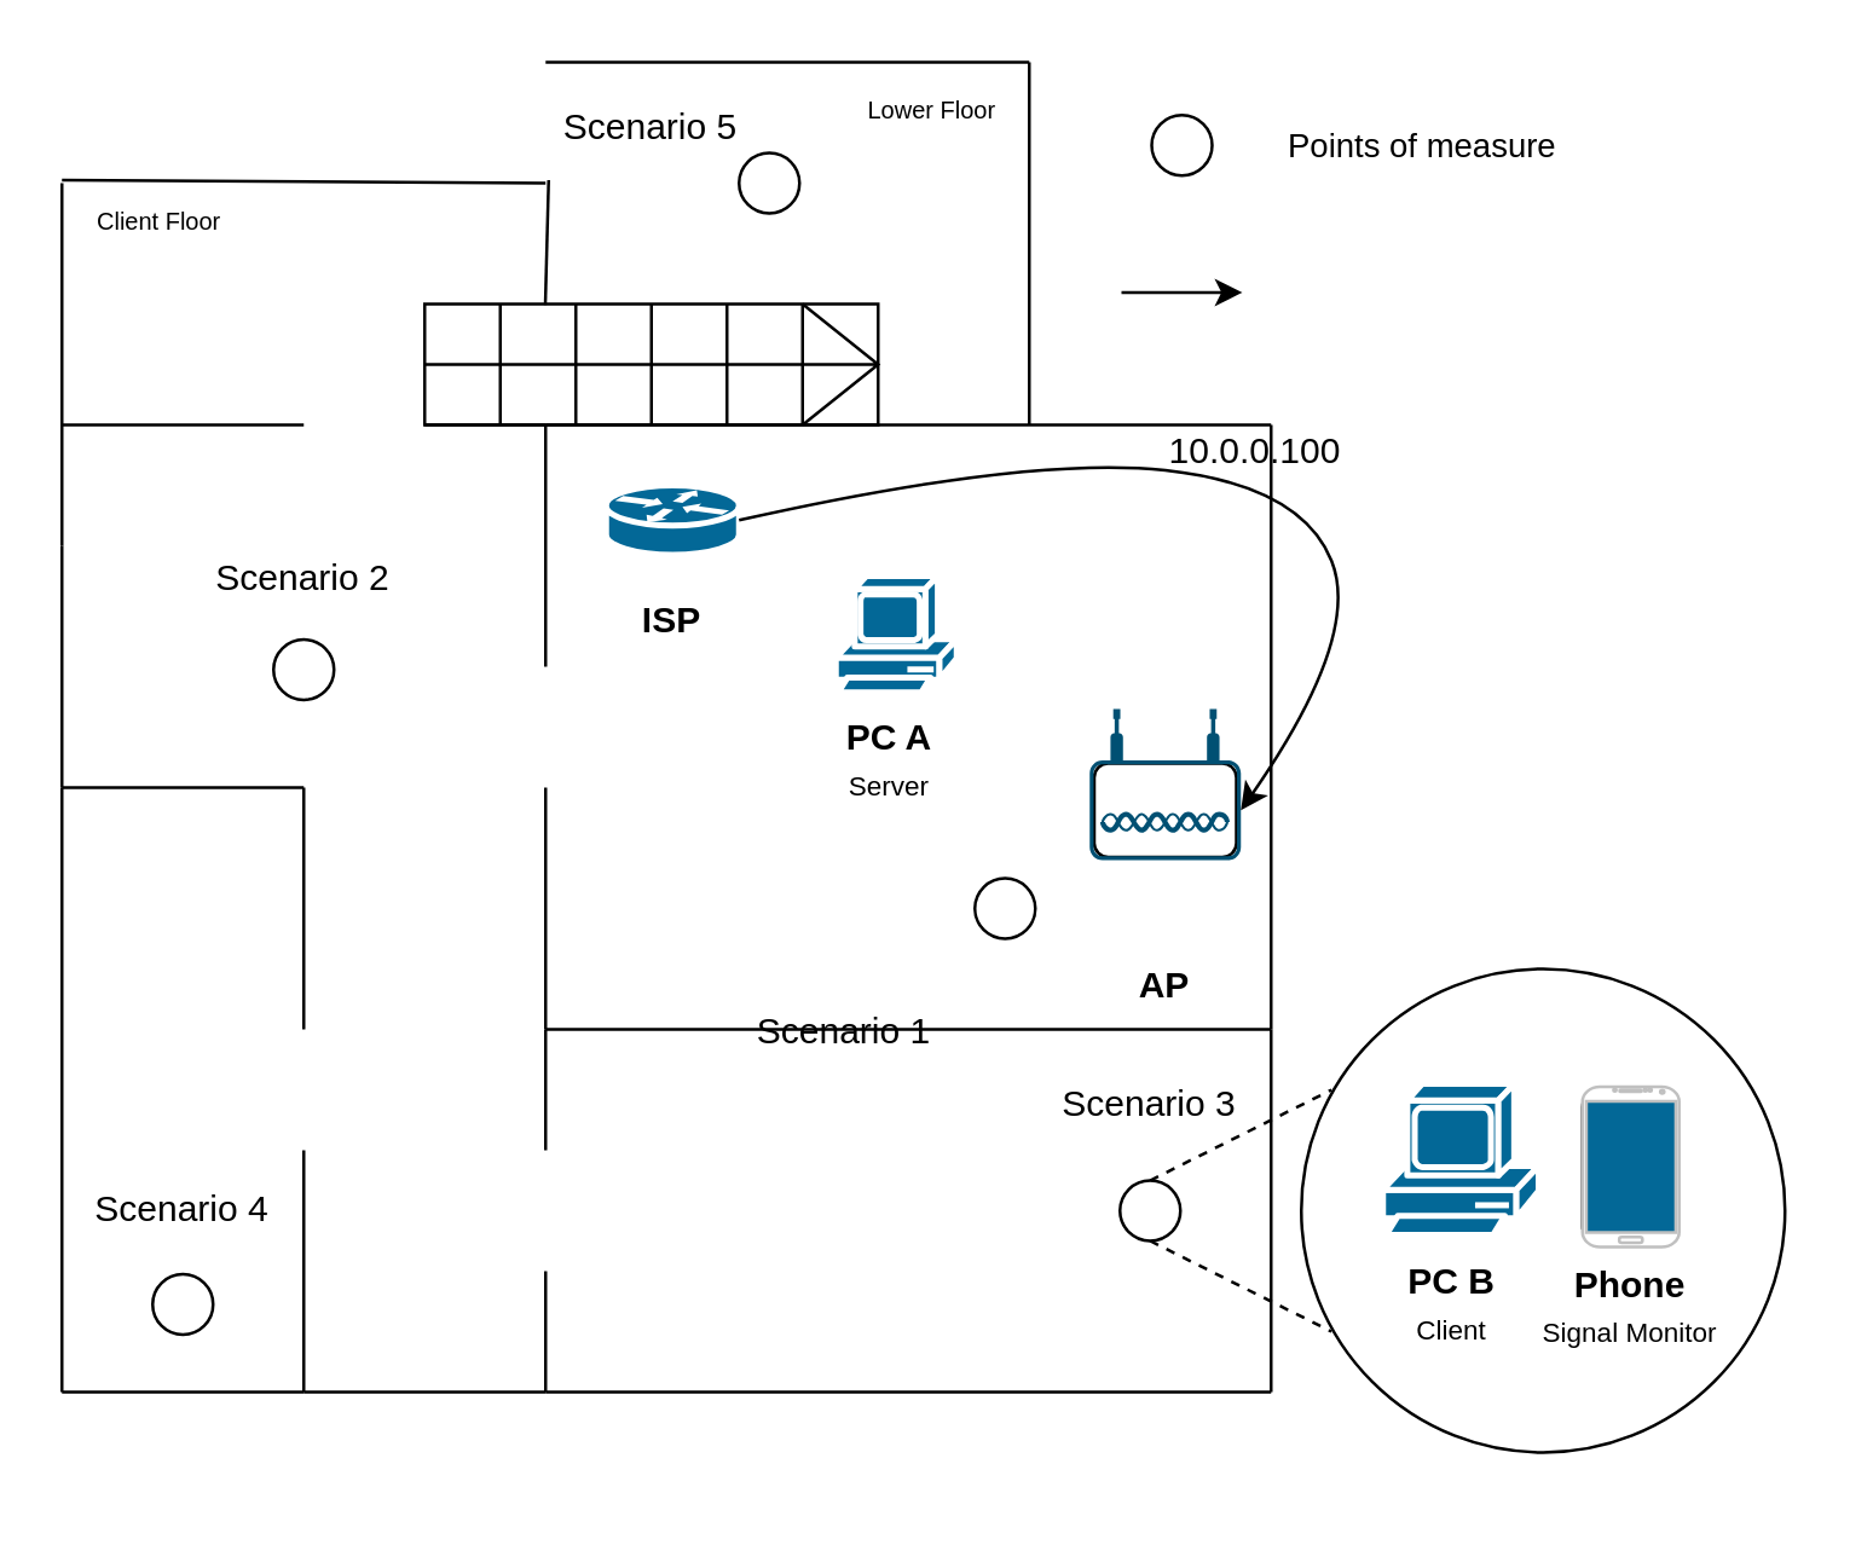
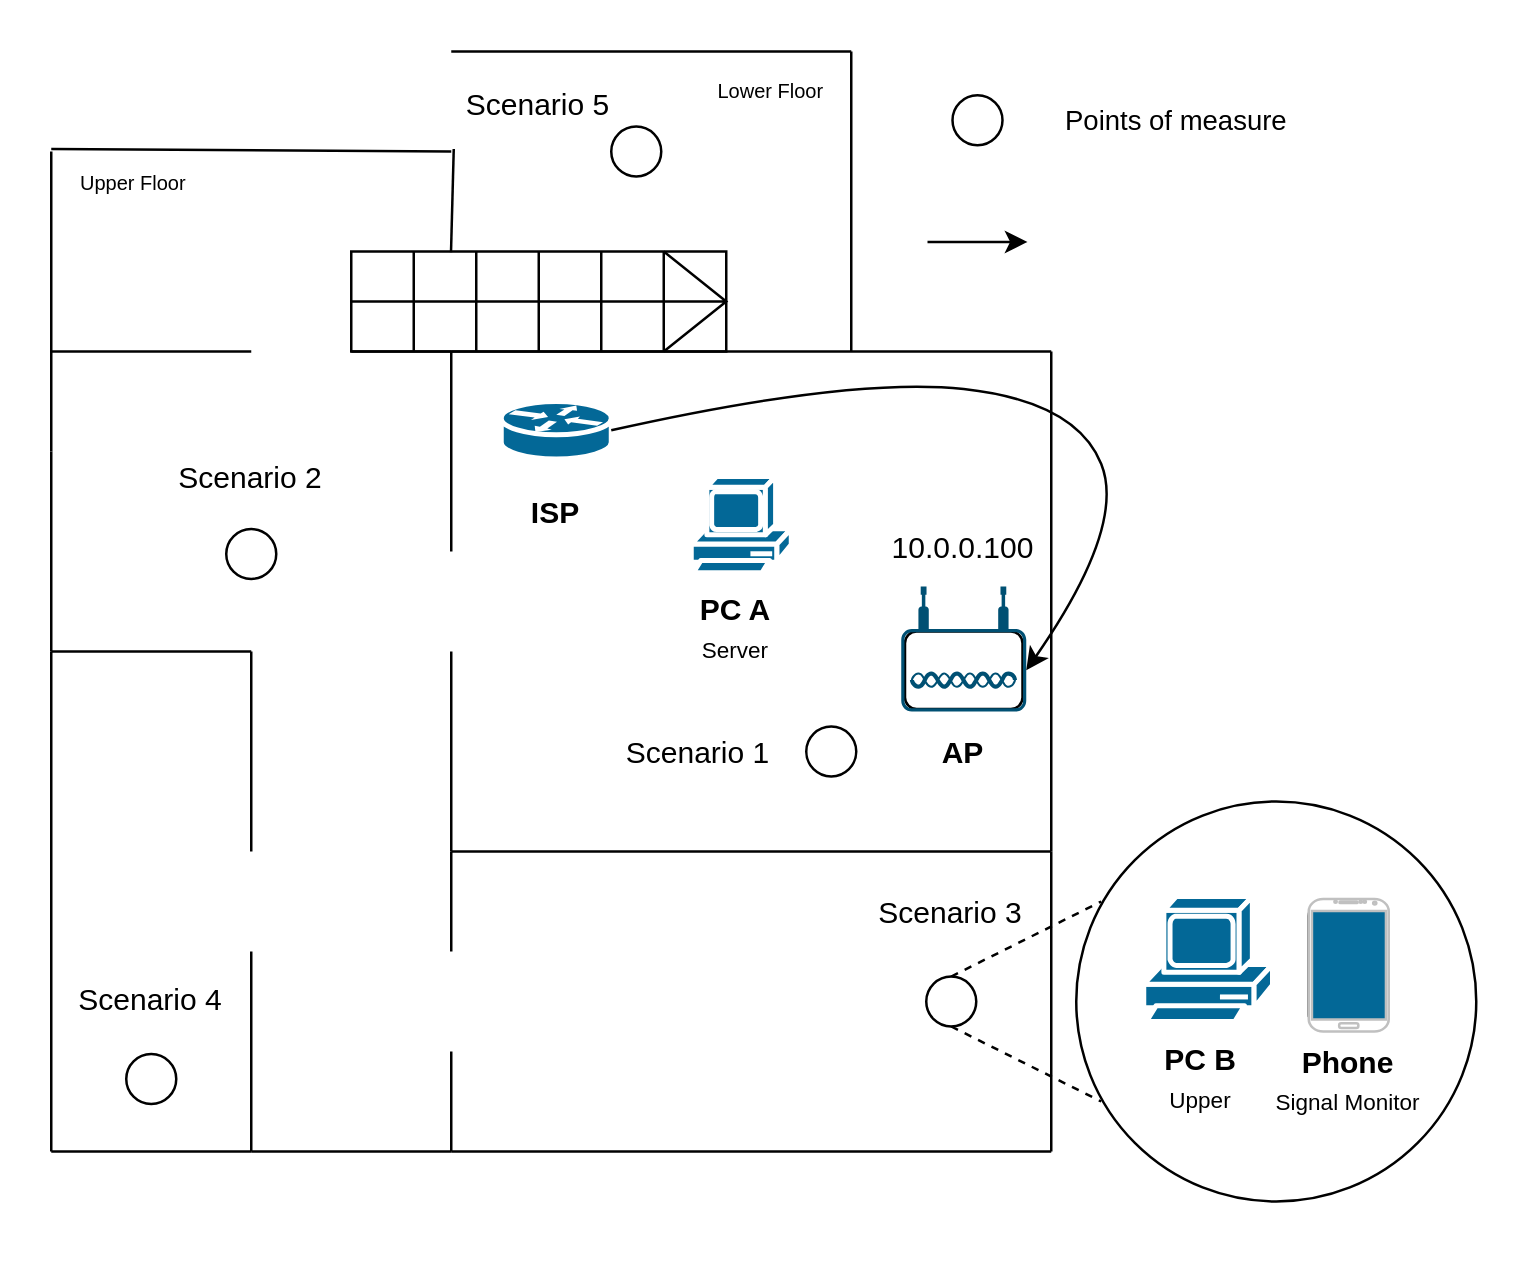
  <mxCell id="0" />
  <mxCell id="1" parent="0" />
  <mxCell id="2" value="" style="group" parent="1" vertex="1" connectable="0"><mxGeometry x="360" y="234" width="50" height="50" as="geometry" /></mxCell>
  <mxCell id="3" value="" style="rounded=1;whiteSpace=wrap;html=1;fillColor=#FFFFFF;" parent="2" vertex="1"><mxGeometry x="1.5" y="18" width="47" height="31" as="geometry" /></mxCell>
  <mxCell id="4" value="" style="points=[[0.03,0.36,0],[0.18,0,0],[0.5,0.34,0],[0.82,0,0],[0.97,0.36,0],[1,0.67,0],[0.975,0.975,0],[0.5,1,0],[0.025,0.975,0],[0,0.67,0]];verticalLabelPosition=bottom;sketch=0;html=1;verticalAlign=top;aspect=fixed;align=center;pointerEvents=1;shape=mxgraph.cisco19.wireless_access_point;fillColor=#005073;strokeColor=none;" parent="2" vertex="1"><mxGeometry width="50" height="50" as="geometry" /></mxCell>
- <mxCell id="5" value="10.0.0.100" style="text;html=1;strokeColor=none;fillColor=none;align=center;verticalAlign=middle;whiteSpace=wrap;rounded=0;" parent="1" vertex="1"><mxGeometry x="385" y="134" width="60" height="30" as="geometry" /></mxCell>
+ <mxCell id="5" value="10.0.0.100" style="text;html=1;strokeColor=none;fillColor=none;align=center;verticalAlign=middle;whiteSpace=wrap;rounded=0;" parent="1" vertex="1"><mxGeometry x="355" y="204" width="60" height="30" as="geometry" /></mxCell>
  <mxCell id="6" value="" style="shape=mxgraph.cisco.routers.router;html=1;pointerEvents=1;dashed=0;fillColor=#036897;strokeColor=#ffffff;strokeWidth=2;verticalLabelPosition=bottom;verticalAlign=top;align=center;outlineConnect=0;" parent="1" vertex="1"><mxGeometry x="200" y="160" width="44" height="23" as="geometry" /></mxCell>
  <mxCell id="7" value="&lt;b&gt;ISP&lt;/b&gt;" style="text;html=1;strokeColor=none;fillColor=none;align=center;verticalAlign=middle;whiteSpace=wrap;rounded=0;" parent="1" vertex="1"><mxGeometry x="192" y="190" width="60" height="30" as="geometry" /></mxCell>
  <mxCell id="8" value="" style="shape=mxgraph.cisco.computers_and_peripherals.pc;html=1;pointerEvents=1;dashed=0;fillColor=#036897;strokeColor=#ffffff;strokeWidth=2;verticalLabelPosition=bottom;verticalAlign=top;align=center;outlineConnect=0;" parent="1" vertex="1"><mxGeometry x="276" y="190" width="40" height="40" as="geometry" /></mxCell>
  <mxCell id="9" value="" style="ellipse;whiteSpace=wrap;html=1;aspect=fixed;fillColor=#FFFFFF;" parent="1" vertex="1"><mxGeometry x="244" y="50" width="20" height="20" as="geometry" /></mxCell>
- <mxCell id="10" value="Scenario 1" style="text;html=1;strokeColor=none;fillColor=none;align=center;verticalAlign=middle;whiteSpace=wrap;rounded=0;" parent="1" vertex="1"><mxGeometry x="244" y="326" width="70" height="30" as="geometry" /></mxCell>
+ <mxCell id="10" value="Scenario 1" style="text;html=1;strokeColor=none;fillColor=none;align=center;verticalAlign=middle;whiteSpace=wrap;rounded=0;" parent="1" vertex="1"><mxGeometry x="244" y="286" width="70" height="30" as="geometry" /></mxCell>
  <mxCell id="11" value="" style="ellipse;whiteSpace=wrap;html=1;aspect=fixed;fillColor=#FFFFFF;" parent="1" vertex="1"><mxGeometry x="380.5" y="37.5" width="20" height="20" as="geometry" /></mxCell>
  <mxCell id="12" value="" style="endArrow=classic;html=1;rounded=0;fontSize=8;" parent="1" edge="1"><mxGeometry width="50" height="50" relative="1" as="geometry"><mxPoint x="370.5" y="96.17" as="sourcePoint" /><mxPoint x="410.5" y="96.17" as="targetPoint" /></mxGeometry></mxCell>
  <mxCell id="13" value="&lt;div style=&quot;&quot;&gt;&lt;span style=&quot;background-color: initial;&quot;&gt;&lt;font style=&quot;font-size: 11px;&quot;&gt;Points of measure&lt;/font&gt;&lt;/span&gt;&lt;/div&gt;" style="text;html=1;strokeColor=none;fillColor=none;align=left;verticalAlign=middle;whiteSpace=wrap;rounded=0;" parent="1" vertex="1"><mxGeometry x="423.5" y="32.5" width="147" height="30" as="geometry" /></mxCell>
  <mxCell id="14" value="" style="endArrow=none;html=1;rounded=0;" parent="1" edge="1"><mxGeometry width="50" height="50" relative="1" as="geometry"><mxPoint x="180" y="140" as="sourcePoint" /><mxPoint x="420" y="140" as="targetPoint" /></mxGeometry></mxCell>
  <mxCell id="15" value="" style="endArrow=none;html=1;rounded=0;" parent="1" edge="1"><mxGeometry x="0.25" y="-140" width="50" height="50" relative="1" as="geometry"><mxPoint x="420" y="340" as="sourcePoint" /><mxPoint x="420" y="140" as="targetPoint" /><mxPoint as="offset" /></mxGeometry></mxCell>
  <mxCell id="16" value="" style="endArrow=none;html=1;rounded=0;" parent="1" edge="1"><mxGeometry width="50" height="50" relative="1" as="geometry"><mxPoint x="180" y="340" as="sourcePoint" /><mxPoint x="420" y="340" as="targetPoint" /></mxGeometry></mxCell>
  <mxCell id="17" value="" style="endArrow=none;html=1;rounded=0;" parent="1" edge="1"><mxGeometry width="50" height="50" relative="1" as="geometry"><mxPoint x="180" y="220" as="sourcePoint" /><mxPoint x="180" y="140" as="targetPoint" /></mxGeometry></mxCell>
  <mxCell id="18" value="" style="endArrow=none;html=1;rounded=0;" parent="1" edge="1"><mxGeometry width="50" height="50" relative="1" as="geometry"><mxPoint x="180" y="340" as="sourcePoint" /><mxPoint x="180" y="260" as="targetPoint" /></mxGeometry></mxCell>
- <mxCell id="19" value="&lt;b&gt;AP&lt;/b&gt;" style="text;html=1;strokeColor=none;fillColor=none;align=center;verticalAlign=middle;whiteSpace=wrap;rounded=0;" parent="1" vertex="1"><mxGeometry x="355" y="311" width="60" height="30" as="geometry" /></mxCell>
+ <mxCell id="19" value="&lt;b&gt;AP&lt;/b&gt;" style="text;html=1;strokeColor=none;fillColor=none;align=center;verticalAlign=middle;whiteSpace=wrap;rounded=0;" parent="1" vertex="1"><mxGeometry x="355" y="286" width="60" height="30" as="geometry" /></mxCell>
  <mxCell id="20" value="" style="endArrow=none;html=1;rounded=0;" parent="1" edge="1"><mxGeometry width="50" height="50" relative="1" as="geometry"><mxPoint x="420" y="460" as="sourcePoint" /><mxPoint x="420" y="340" as="targetPoint" /></mxGeometry></mxCell>
  <mxCell id="21" value="" style="endArrow=none;html=1;rounded=0;" parent="1" edge="1"><mxGeometry width="50" height="50" relative="1" as="geometry"><mxPoint x="180" y="460" as="sourcePoint" /><mxPoint x="420" y="460" as="targetPoint" /></mxGeometry></mxCell>
  <mxCell id="22" value="" style="endArrow=none;html=1;rounded=0;" parent="1" edge="1"><mxGeometry width="50" height="50" relative="1" as="geometry"><mxPoint x="180" y="460" as="sourcePoint" /><mxPoint x="180" y="420" as="targetPoint" /></mxGeometry></mxCell>
  <mxCell id="23" value="" style="endArrow=none;html=1;rounded=0;" parent="1" edge="1"><mxGeometry width="50" height="50" relative="1" as="geometry"><mxPoint x="180" y="380" as="sourcePoint" /><mxPoint x="180" y="340" as="targetPoint" /></mxGeometry></mxCell>
  <mxCell id="24" value="" style="endArrow=none;html=1;rounded=0;" parent="1" edge="1"><mxGeometry width="50" height="50" relative="1" as="geometry"><mxPoint x="100" y="340" as="sourcePoint" /><mxPoint x="100" y="260" as="targetPoint" /></mxGeometry></mxCell>
  <mxCell id="25" value="" style="endArrow=none;html=1;rounded=0;" parent="1" edge="1"><mxGeometry width="50" height="50" relative="1" as="geometry"><mxPoint x="140" y="140" as="sourcePoint" /><mxPoint x="180" y="140" as="targetPoint" /></mxGeometry></mxCell>
  <mxCell id="26" value="" style="endArrow=none;html=1;rounded=0;" parent="1" edge="1"><mxGeometry width="50" height="50" relative="1" as="geometry"><mxPoint x="20" y="260" as="sourcePoint" /><mxPoint x="100" y="260" as="targetPoint" /></mxGeometry></mxCell>
  <mxCell id="27" value="" style="endArrow=none;html=1;rounded=0;" parent="1" edge="1"><mxGeometry width="50" height="50" relative="1" as="geometry"><mxPoint x="20" y="460" as="sourcePoint" /><mxPoint x="20" y="260" as="targetPoint" /></mxGeometry></mxCell>
  <mxCell id="28" value="" style="endArrow=none;html=1;rounded=0;" parent="1" edge="1"><mxGeometry width="50" height="50" relative="1" as="geometry"><mxPoint x="20" y="460" as="sourcePoint" /><mxPoint x="100" y="460" as="targetPoint" /></mxGeometry></mxCell>
  <mxCell id="29" value="" style="endArrow=none;html=1;rounded=0;" parent="1" edge="1"><mxGeometry width="50" height="50" relative="1" as="geometry"><mxPoint x="100" y="460" as="sourcePoint" /><mxPoint x="100" y="380" as="targetPoint" /></mxGeometry></mxCell>
  <mxCell id="30" value="" style="endArrow=none;html=1;rounded=0;" parent="1" edge="1"><mxGeometry width="50" height="50" relative="1" as="geometry"><mxPoint x="100" y="460" as="sourcePoint" /><mxPoint x="180" y="460" as="targetPoint" /></mxGeometry></mxCell>
  <mxCell id="31" value="" style="verticalLabelPosition=bottom;html=1;verticalAlign=top;align=center;shape=mxgraph.floorplan.stairs;fillColor=none;" parent="1" vertex="1"><mxGeometry x="140" y="100" width="150" height="40" as="geometry" /></mxCell>
  <mxCell id="32" value="" style="shape=image;html=1;verticalAlign=top;verticalLabelPosition=bottom;labelBackgroundColor=#ffffff;imageAspect=0;aspect=fixed;image=https://cdn4.iconfinder.com/data/icons/aiga-symbol-signs/612/aiga_stairs_up_bg-128.png;rotation=-180;flipH=1;" parent="1" vertex="1"><mxGeometry x="139" y="59" width="42" height="41" as="geometry" /></mxCell>
  <mxCell id="33" value="" style="endArrow=none;html=1;rounded=0;" parent="1" edge="1"><mxGeometry width="50" height="50" relative="1" as="geometry"><mxPoint x="340" y="140" as="sourcePoint" /><mxPoint x="340" y="20" as="targetPoint" /></mxGeometry></mxCell>
  <mxCell id="34" value="" style="endArrow=none;html=1;rounded=0;" parent="1" edge="1"><mxGeometry width="50" height="50" relative="1" as="geometry"><mxPoint x="180" y="20" as="sourcePoint" /><mxPoint x="340" y="20" as="targetPoint" /></mxGeometry></mxCell>
  <mxCell id="35" value="" style="endArrow=none;html=1;rounded=0;" parent="1" edge="1"><mxGeometry width="50" height="50" relative="1" as="geometry"><mxPoint x="20" y="59" as="sourcePoint" /><mxPoint x="180" y="60" as="targetPoint" /></mxGeometry></mxCell>
  <mxCell id="36" value="" style="endArrow=none;html=1;rounded=0;" parent="1" edge="1"><mxGeometry width="50" height="50" relative="1" as="geometry"><mxPoint x="20" y="180" as="sourcePoint" /><mxPoint x="20" y="260" as="targetPoint" /></mxGeometry></mxCell>
  <mxCell id="37" value="" style="endArrow=none;html=1;rounded=0;" parent="1" edge="1"><mxGeometry width="50" height="50" relative="1" as="geometry"><mxPoint x="20" y="180" as="sourcePoint" /><mxPoint x="20" y="60" as="targetPoint" /></mxGeometry></mxCell>
  <mxCell id="38" value="" style="endArrow=none;html=1;rounded=0;" parent="1" edge="1"><mxGeometry width="50" height="50" relative="1" as="geometry"><mxPoint x="100" y="140" as="sourcePoint" /><mxPoint x="20" y="140" as="targetPoint" /></mxGeometry></mxCell>
  <mxCell id="39" value="" style="endArrow=none;html=1;rounded=0;entryX=0;entryY=1;entryDx=0;entryDy=0;exitX=0.266;exitY=0.008;exitDx=0;exitDy=0;exitPerimeter=0;" parent="1" source="31" target="32" edge="1"><mxGeometry width="50" height="50" relative="1" as="geometry"><mxPoint x="270" y="140" as="sourcePoint" /><mxPoint x="320" y="90" as="targetPoint" /></mxGeometry></mxCell>
  <mxCell id="40" value="&lt;span style=&quot;font-size: 8px;&quot;&gt;Lower Floor&lt;/span&gt;" style="text;html=1;strokeColor=none;fillColor=none;align=left;verticalAlign=middle;whiteSpace=wrap;rounded=0;" parent="1" vertex="1"><mxGeometry x="285" y="20" width="45" height="30" as="geometry" /></mxCell>
- <mxCell id="41" value="&lt;span style=&quot;font-size: 8px;&quot;&gt;Client Floor&lt;/span&gt;" style="text;html=1;strokeColor=none;fillColor=none;align=left;verticalAlign=middle;whiteSpace=wrap;rounded=0;" parent="1" vertex="1"><mxGeometry x="30" y="56.5" width="45" height="30" as="geometry" /></mxCell>
+ <mxCell id="41" value="&lt;span style=&quot;font-size: 8px;&quot;&gt;Upper Floor&lt;/span&gt;" style="text;html=1;strokeColor=none;fillColor=none;align=left;verticalAlign=middle;whiteSpace=wrap;rounded=0;" parent="1" vertex="1"><mxGeometry x="30" y="56.5" width="45" height="30" as="geometry" /></mxCell>
  <mxCell id="42" value="" style="ellipse;whiteSpace=wrap;html=1;aspect=fixed;fillColor=#FFFFFF;" parent="1" vertex="1"><mxGeometry x="322" y="290" width="20" height="20" as="geometry" /></mxCell>
  <mxCell id="43" value="" style="ellipse;whiteSpace=wrap;html=1;aspect=fixed;fillColor=#FFFFFF;" parent="1" vertex="1"><mxGeometry x="50" y="421" width="20" height="20" as="geometry" /></mxCell>
  <mxCell id="44" value="" style="ellipse;whiteSpace=wrap;html=1;aspect=fixed;fillColor=#FFFFFF;" parent="1" vertex="1"><mxGeometry x="90" y="211" width="20" height="20" as="geometry" /></mxCell>
  <mxCell id="45" value="" style="curved=1;endArrow=classic;html=1;rounded=0;exitX=1;exitY=0.5;exitDx=0;exitDy=0;exitPerimeter=0;entryX=1;entryY=0.67;entryDx=0;entryDy=0;entryPerimeter=0;" parent="1" source="6" target="4" edge="1"><mxGeometry width="50" height="50" relative="1" as="geometry"><mxPoint x="460" y="290" as="sourcePoint" /><mxPoint x="510" y="240" as="targetPoint" /><Array as="points"><mxPoint x="340" y="150" /><mxPoint x="430" y="160" /><mxPoint x="450" y="210" /></Array></mxGeometry></mxCell>
  <mxCell id="46" value="Scenario 3" style="text;html=1;strokeColor=none;fillColor=none;align=center;verticalAlign=middle;whiteSpace=wrap;rounded=0;" parent="1" vertex="1"><mxGeometry x="345" y="350" width="70" height="30" as="geometry" /></mxCell>
  <mxCell id="47" value="Scenario 2" style="text;html=1;strokeColor=none;fillColor=none;align=center;verticalAlign=middle;whiteSpace=wrap;rounded=0;" parent="1" vertex="1"><mxGeometry x="65" y="176" width="70" height="30" as="geometry" /></mxCell>
  <mxCell id="48" value="Scenario 4" style="text;html=1;strokeColor=none;fillColor=none;align=center;verticalAlign=middle;whiteSpace=wrap;rounded=0;" parent="1" vertex="1"><mxGeometry x="25" y="385" width="70" height="30" as="geometry" /></mxCell>
  <mxCell id="49" value="Scenario 5" style="text;html=1;strokeColor=none;fillColor=none;align=center;verticalAlign=middle;whiteSpace=wrap;rounded=0;" parent="1" vertex="1"><mxGeometry x="180" y="26.5" width="70" height="30" as="geometry" /></mxCell>
  <mxCell id="50" value="&lt;b&gt;PC A&lt;/b&gt;&lt;br&gt;&lt;font style=&quot;font-size: 9px;&quot;&gt;Server&lt;/font&gt;" style="text;html=1;strokeColor=none;fillColor=none;align=center;verticalAlign=middle;whiteSpace=wrap;rounded=0;" parent="1" vertex="1"><mxGeometry x="264" y="236" width="60" height="30" as="geometry" /></mxCell>
  <mxCell id="51" value="" style="ellipse;whiteSpace=wrap;html=1;aspect=fixed;fillColor=#FFFFFF;" parent="1" vertex="1"><mxGeometry x="370" y="390" width="20" height="20" as="geometry" /></mxCell>
  <mxCell id="52" value="" style="endArrow=none;dashed=1;html=1;rounded=0;fontSize=8;exitX=0.5;exitY=0;exitDx=0;exitDy=0;" parent="1" source="51" edge="1"><mxGeometry width="50" height="50" relative="1" as="geometry"><mxPoint x="310" y="350" as="sourcePoint" /><mxPoint x="440" y="360" as="targetPoint" /></mxGeometry></mxCell>
  <mxCell id="53" value="" style="endArrow=none;dashed=1;html=1;rounded=0;fontSize=8;exitX=0.5;exitY=1;exitDx=0;exitDy=0;" parent="1" source="51" edge="1"><mxGeometry width="50" height="50" relative="1" as="geometry"><mxPoint x="390" y="400" as="sourcePoint" /><mxPoint x="440" y="440" as="targetPoint" /></mxGeometry></mxCell>
  <mxCell id="54" value="" style="ellipse;whiteSpace=wrap;html=1;aspect=fixed;fontSize=9;fillColor=none;" parent="1" vertex="1"><mxGeometry x="430" y="320" width="160" height="160" as="geometry" /></mxCell>
  <mxCell id="55" value="" style="shape=mxgraph.cisco.computers_and_peripherals.pc;html=1;pointerEvents=1;dashed=0;fillColor=#036897;strokeColor=#ffffff;strokeWidth=2;verticalLabelPosition=bottom;verticalAlign=top;align=center;outlineConnect=0;" parent="1" vertex="1"><mxGeometry x="457" y="358" width="51.5" height="52" as="geometry" /></mxCell>
- <mxCell id="56" value="&lt;b&gt;PC B&lt;/b&gt;&lt;br&gt;&lt;font style=&quot;font-size: 9px;&quot;&gt;Client&lt;/font&gt;" style="text;html=1;strokeColor=none;fillColor=none;align=center;verticalAlign=middle;whiteSpace=wrap;rounded=0;" parent="1" vertex="1"><mxGeometry x="449.5" y="416" width="60" height="30" as="geometry" /></mxCell>
+ <mxCell id="56" value="&lt;b&gt;PC B&lt;/b&gt;&lt;br&gt;&lt;font style=&quot;font-size: 9px;&quot;&gt;Upper&lt;/font&gt;" style="text;html=1;strokeColor=none;fillColor=none;align=center;verticalAlign=middle;whiteSpace=wrap;rounded=0;" parent="1" vertex="1"><mxGeometry x="449.5" y="416" width="60" height="30" as="geometry" /></mxCell>
  <mxCell id="57" value="" style="group" parent="1" vertex="1" connectable="0"><mxGeometry x="523" y="359" width="60" height="130" as="geometry" /></mxCell>
  <mxCell id="58" value="" style="rounded=1;whiteSpace=wrap;html=1;fillColor=#036897;" parent="57" vertex="1"><mxGeometry y="2" width="31.5" height="49" as="geometry" /></mxCell>
  <mxCell id="59" value="" style="verticalLabelPosition=bottom;verticalAlign=top;html=1;shadow=0;dashed=0;strokeWidth=1;shape=mxgraph.android.phone2;strokeColor=#c0c0c0;fillColor=#FFFFFF;" parent="57" vertex="1"><mxGeometry width="32" height="53" as="geometry" /></mxCell>
  <mxCell id="60" value="&lt;b&gt;Phone&lt;/b&gt;&lt;br&gt;&lt;font style=&quot;font-size: 9px;&quot;&gt;Signal Monitor&lt;/font&gt;" style="text;html=1;strokeColor=none;fillColor=none;align=center;verticalAlign=middle;whiteSpace=wrap;rounded=0;" parent="57" vertex="1"><mxGeometry x="-15" y="58" width="61.5" height="30" as="geometry" /></mxCell>
